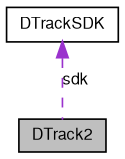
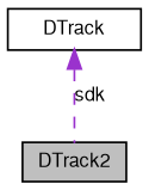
  digraph {
    node [color=black fontname=FreeSans fontsize=10 shape=record style=filled]
    n1 [fillcolor=grey75 fontcolor=black height=0.2 label=DTrack2 width=0.4]
-   n2 [fillcolor=white height=0.2 label=DTrackSDK width=0.4]
+   n2 [fillcolor=white height=0.2 label=DTrack width=0.4]
    n2 -> n1 [color=darkorchid3 dir=back fontname=FreeSans fontsize=10 label=sdk labelfontname=FreeSans labelfontsize=10 style=dashed]
  }
